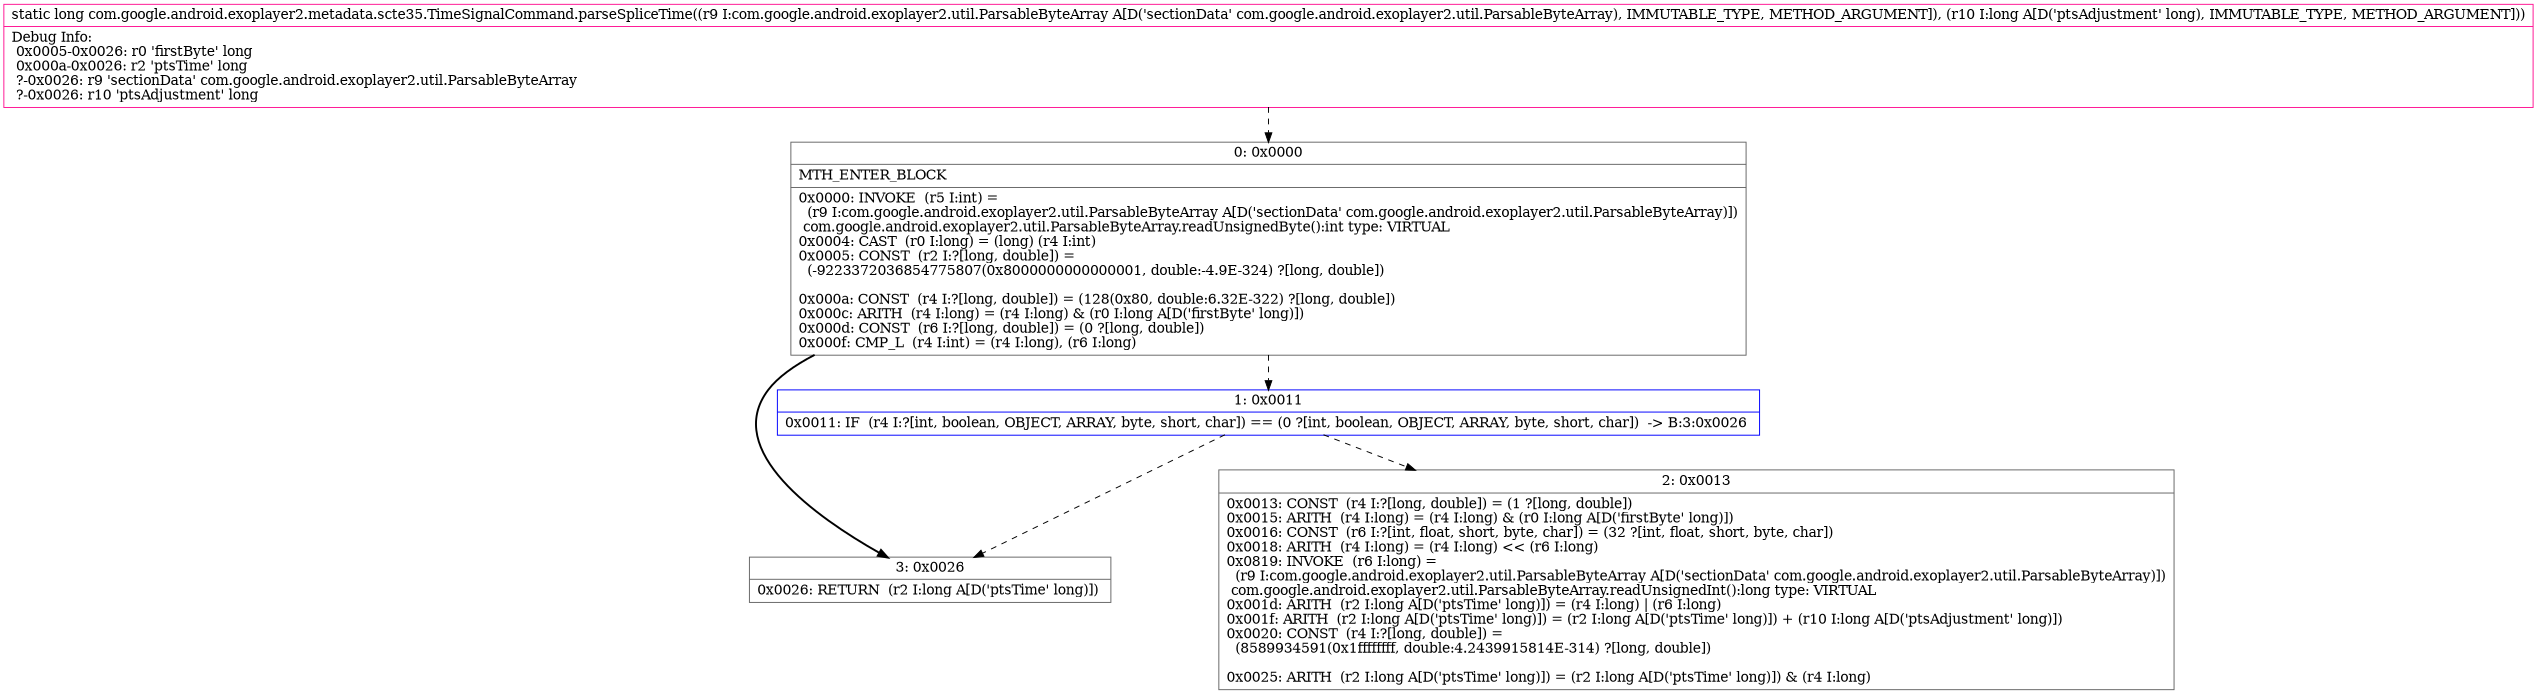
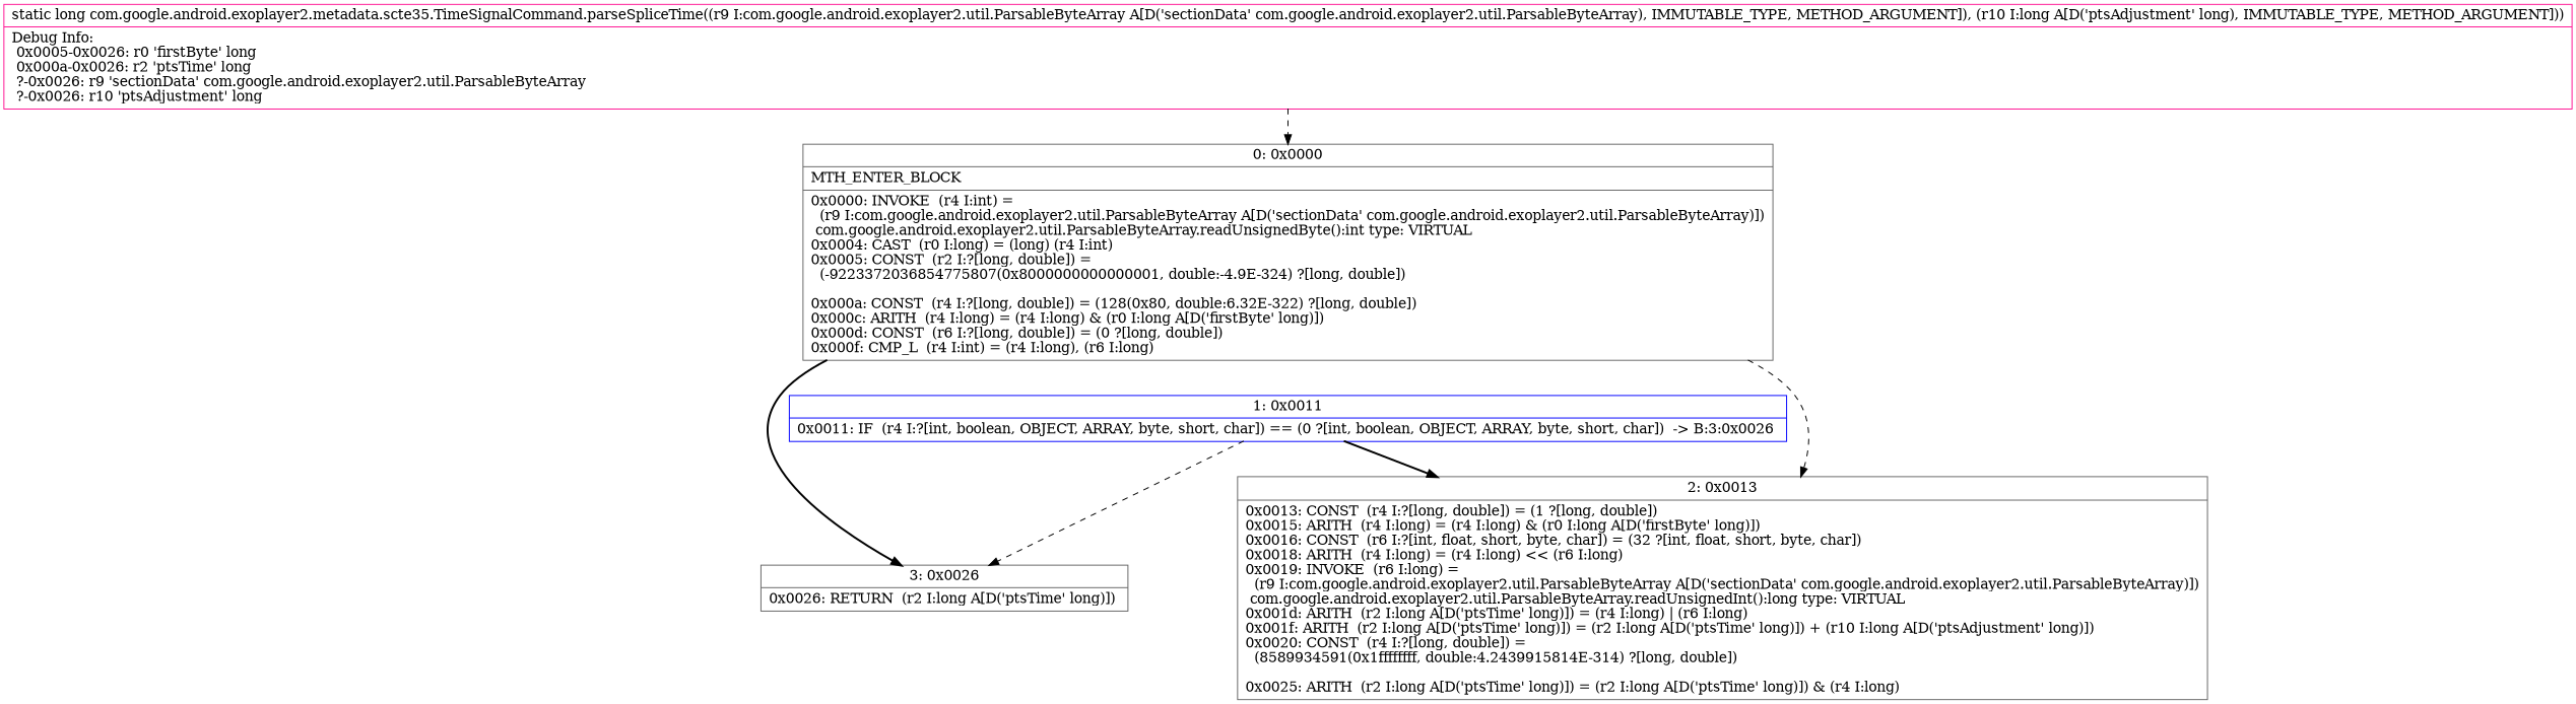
  digraph {
    node [color=gray40 shape=record]
    edge [style=dashed]
-   n1 [label="{0\:\ 0x0000|MTH_ENTER_BLOCK\l|0x0000: INVOKE  (r5 I:int) = \l  (r9 I:com.google.android.exoplayer2.util.ParsableByteArray A[D('sectionData' com.google.android.exoplayer2.util.ParsableByteArray)])\l com.google.android.exoplayer2.util.ParsableByteArray.readUnsignedByte():int type: VIRTUAL \l0x0004: CAST  (r0 I:long) = (long) (r4 I:int) \l0x0005: CONST  (r2 I:?[long, double]) = \l  (\-9223372036854775807(0x8000000000000001, double:\-4.9E\-324) ?[long, double])\l \l0x000a: CONST  (r4 I:?[long, double]) = (128(0x80, double:6.32E\-322) ?[long, double]) \l0x000c: ARITH  (r4 I:long) = (r4 I:long) & (r0 I:long A[D('firstByte' long)]) \l0x000d: CONST  (r6 I:?[long, double]) = (0 ?[long, double]) \l0x000f: CMP_L  (r4 I:int) = (r4 I:long), (r6 I:long) \l}"]
+   n1 [label="{0\:\ 0x0000|MTH_ENTER_BLOCK\l|0x0000: INVOKE  (r4 I:int) = \l  (r9 I:com.google.android.exoplayer2.util.ParsableByteArray A[D('sectionData' com.google.android.exoplayer2.util.ParsableByteArray)])\l com.google.android.exoplayer2.util.ParsableByteArray.readUnsignedByte():int type: VIRTUAL \l0x0004: CAST  (r0 I:long) = (long) (r4 I:int) \l0x0005: CONST  (r2 I:?[long, double]) = \l  (\-9223372036854775807(0x8000000000000001, double:\-4.9E\-324) ?[long, double])\l \l0x000a: CONST  (r4 I:?[long, double]) = (128(0x80, double:6.32E\-322) ?[long, double]) \l0x000c: ARITH  (r4 I:long) = (r4 I:long) & (r0 I:long A[D('firstByte' long)]) \l0x000d: CONST  (r6 I:?[long, double]) = (0 ?[long, double]) \l0x000f: CMP_L  (r4 I:int) = (r4 I:long), (r6 I:long) \l}"]
    n2 [color=blue label="{1\:\ 0x0011|0x0011: IF  (r4 I:?[int, boolean, OBJECT, ARRAY, byte, short, char]) == (0 ?[int, boolean, OBJECT, ARRAY, byte, short, char])  \-\> B:3:0x0026 \l}"]
    n3 [label="{3\:\ 0x0026|0x0026: RETURN  (r2 I:long A[D('ptsTime' long)]) \l}"]
-   n4 [label="{2\:\ 0x0013|0x0013: CONST  (r4 I:?[long, double]) = (1 ?[long, double]) \l0x0015: ARITH  (r4 I:long) = (r4 I:long) & (r0 I:long A[D('firstByte' long)]) \l0x0016: CONST  (r6 I:?[int, float, short, byte, char]) = (32 ?[int, float, short, byte, char]) \l0x0018: ARITH  (r4 I:long) = (r4 I:long) \<\< (r6 I:long) \l0x0819: INVOKE  (r6 I:long) = \l  (r9 I:com.google.android.exoplayer2.util.ParsableByteArray A[D('sectionData' com.google.android.exoplayer2.util.ParsableByteArray)])\l com.google.android.exoplayer2.util.ParsableByteArray.readUnsignedInt():long type: VIRTUAL \l0x001d: ARITH  (r2 I:long A[D('ptsTime' long)]) = (r4 I:long) \| (r6 I:long) \l0x001f: ARITH  (r2 I:long A[D('ptsTime' long)]) = (r2 I:long A[D('ptsTime' long)]) + (r10 I:long A[D('ptsAdjustment' long)]) \l0x0020: CONST  (r4 I:?[long, double]) = \l  (8589934591(0x1ffffffff, double:4.2439915814E\-314) ?[long, double])\l \l0x0025: ARITH  (r2 I:long A[D('ptsTime' long)]) = (r2 I:long A[D('ptsTime' long)]) & (r4 I:long) \l}"]
+   n4 [label="{2\:\ 0x0013|0x0013: CONST  (r4 I:?[long, double]) = (1 ?[long, double]) \l0x0015: ARITH  (r4 I:long) = (r4 I:long) & (r0 I:long A[D('firstByte' long)]) \l0x0016: CONST  (r6 I:?[int, float, short, byte, char]) = (32 ?[int, float, short, byte, char]) \l0x0018: ARITH  (r4 I:long) = (r4 I:long) \<\< (r6 I:long) \l0x0019: INVOKE  (r6 I:long) = \l  (r9 I:com.google.android.exoplayer2.util.ParsableByteArray A[D('sectionData' com.google.android.exoplayer2.util.ParsableByteArray)])\l com.google.android.exoplayer2.util.ParsableByteArray.readUnsignedInt():long type: VIRTUAL \l0x001d: ARITH  (r2 I:long A[D('ptsTime' long)]) = (r4 I:long) \| (r6 I:long) \l0x001f: ARITH  (r2 I:long A[D('ptsTime' long)]) = (r2 I:long A[D('ptsTime' long)]) + (r10 I:long A[D('ptsAdjustment' long)]) \l0x0020: CONST  (r4 I:?[long, double]) = \l  (8589934591(0x1ffffffff, double:4.2439915814E\-314) ?[long, double])\l \l0x0025: ARITH  (r2 I:long A[D('ptsTime' long)]) = (r2 I:long A[D('ptsTime' long)]) & (r4 I:long) \l}"]
    n5 [color=deeppink label="{static long com.google.android.exoplayer2.metadata.scte35.TimeSignalCommand.parseSpliceTime((r9 I:com.google.android.exoplayer2.util.ParsableByteArray A[D('sectionData' com.google.android.exoplayer2.util.ParsableByteArray), IMMUTABLE_TYPE, METHOD_ARGUMENT]), (r10 I:long A[D('ptsAdjustment' long), IMMUTABLE_TYPE, METHOD_ARGUMENT]))  | Debug Info:\l  0x0005\-0x0026: r0 'firstByte' long\l  0x000a\-0x0026: r2 'ptsTime' long\l  ?\-0x0026: r9 'sectionData' com.google.android.exoplayer2.util.ParsableByteArray\l  ?\-0x0026: r10 'ptsAdjustment' long\l}"]
-   n1 -> n2
+   n1 -> n4
    n1 -> n3 [style=bold]
    n2 -> n3
-   n2 -> n4
+   n2 -> n4 [style=bold]
    n5 -> n1
  }
